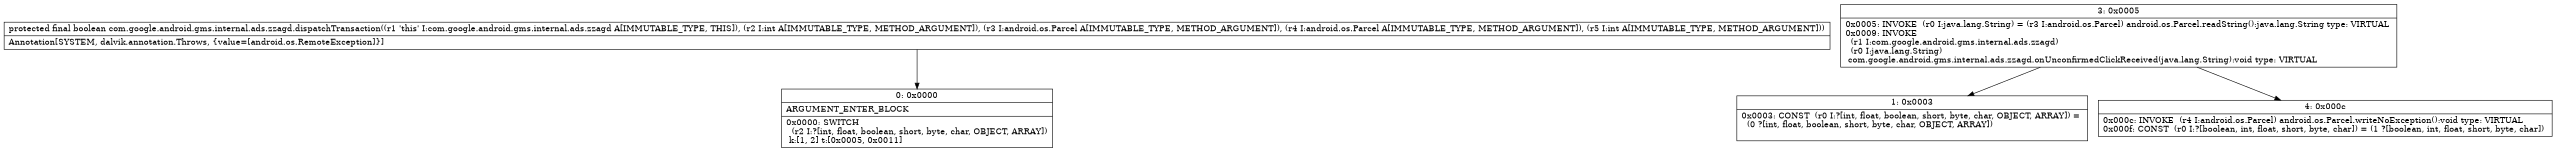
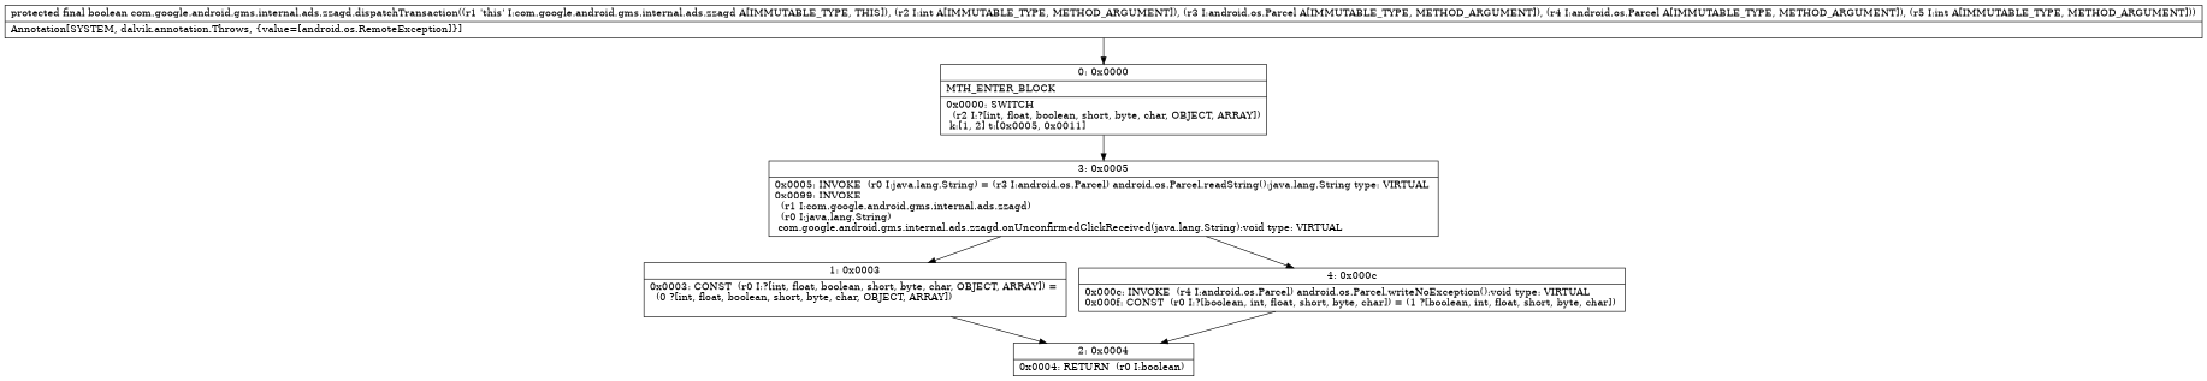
  digraph {
    node [shape=record]
-   n1 [label="{0\:\ 0x0000|ARGUMENT_ENTER_BLOCK\l|0x0000: SWITCH  \l  (r2 I:?[int, float, boolean, short, byte, char, OBJECT, ARRAY])\l k:[1, 2] t:[0x0005, 0x0011] \l}"]
-   n2 [label="{3\:\ 0x0005|0x0005: INVOKE  (r0 I:java.lang.String) = (r3 I:android.os.Parcel) android.os.Parcel.readString():java.lang.String type: VIRTUAL \l0x0009: INVOKE  \l  (r1 I:com.google.android.gms.internal.ads.zzagd)\l  (r0 I:java.lang.String)\l com.google.android.gms.internal.ads.zzagd.onUnconfirmedClickReceived(java.lang.String):void type: VIRTUAL \l}"]
+   n1 [label="{0\:\ 0x0000|MTH_ENTER_BLOCK\l|0x0000: SWITCH  \l  (r2 I:?[int, float, boolean, short, byte, char, OBJECT, ARRAY])\l k:[1, 2] t:[0x0005, 0x0011] \l}"]
+   n2 [label="{3\:\ 0x0005|0x0005: INVOKE  (r0 I:java.lang.String) = (r3 I:android.os.Parcel) android.os.Parcel.readString():java.lang.String type: VIRTUAL \l0x0099: INVOKE  \l  (r1 I:com.google.android.gms.internal.ads.zzagd)\l  (r0 I:java.lang.String)\l com.google.android.gms.internal.ads.zzagd.onUnconfirmedClickReceived(java.lang.String):void type: VIRTUAL \l}"]
    n3 [label="{1\:\ 0x0003|0x0003: CONST  (r0 I:?[int, float, boolean, short, byte, char, OBJECT, ARRAY]) = \l  (0 ?[int, float, boolean, short, byte, char, OBJECT, ARRAY])\l \l}"]
+   n4 [label="{2\:\ 0x0004|0x0004: RETURN  (r0 I:boolean) \l}"]
    n5 [label="{4\:\ 0x000c|0x000c: INVOKE  (r4 I:android.os.Parcel) android.os.Parcel.writeNoException():void type: VIRTUAL \l0x000f: CONST  (r0 I:?[boolean, int, float, short, byte, char]) = (1 ?[boolean, int, float, short, byte, char]) \l}"]
    n6 [label="{protected final boolean com.google.android.gms.internal.ads.zzagd.dispatchTransaction((r1 'this' I:com.google.android.gms.internal.ads.zzagd A[IMMUTABLE_TYPE, THIS]), (r2 I:int A[IMMUTABLE_TYPE, METHOD_ARGUMENT]), (r3 I:android.os.Parcel A[IMMUTABLE_TYPE, METHOD_ARGUMENT]), (r4 I:android.os.Parcel A[IMMUTABLE_TYPE, METHOD_ARGUMENT]), (r5 I:int A[IMMUTABLE_TYPE, METHOD_ARGUMENT]))  | Annotation[SYSTEM, dalvik.annotation.Throws, \{value=[android.os.RemoteException]\}]\l}"]
+   n1 -> n2
    n2 -> n3
    n2 -> n5
+   n3 -> n4
+   n5 -> n4
    n6 -> n1
  }
